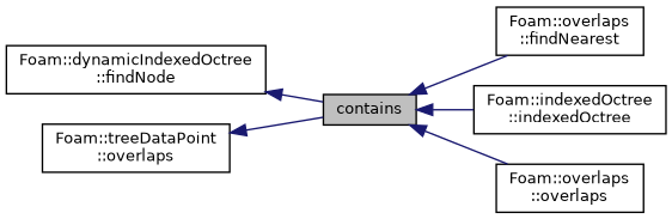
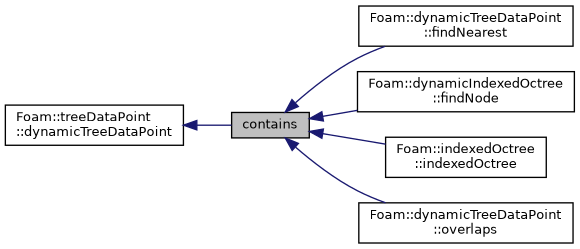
  digraph {
    rankdir=LR
    node [color=black fontname=Helvetica fontsize=10 shape=record]
    edge [color=midnightblue dir=back fontname=Helvetica fontsize=10 labelfontname=Helvetica labelfontsize=10 style=solid]
    n1 [fillcolor=grey75 fontcolor=black height=0.2 label=contains style=filled width=0.4]
-   n2 [height=0.2 label="Foam::overlaps\l::findNearest" width=0.4]
+   n2 [height=0.2 label="Foam::dynamicTreeDataPoint\l::findNearest" width=0.4]
    n3 [height=0.2 label="Foam::dynamicIndexedOctree\l::findNode" width=0.4]
    n4 [height=0.2 label="Foam::indexedOctree\l::indexedOctree" width=0.4]
-   n5 [height=0.2 label="Foam::overlaps\l::overlaps" width=0.4]
-   n6 [height=0.2 label="Foam::treeDataPoint\l::overlaps" width=0.4]
+   n5 [height=0.2 label="Foam::dynamicTreeDataPoint\l::overlaps" width=0.4]
+   n6 [height=0.2 label="Foam::treeDataPoint\l::dynamicTreeDataPoint" width=0.4]
    n1 -> n2
-   n3 -> n1
+   n1 -> n3
    n1 -> n4
    n1 -> n5
    n6 -> n1
  }
